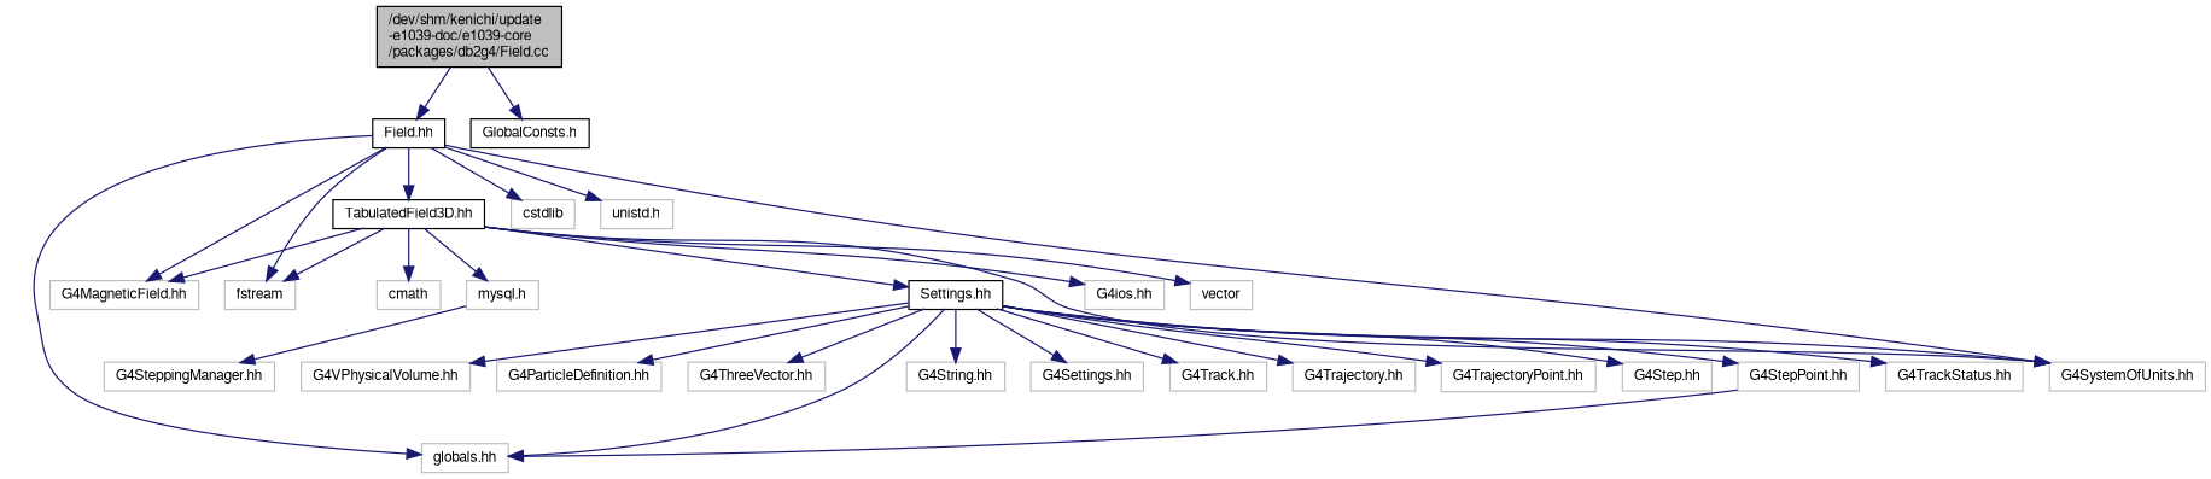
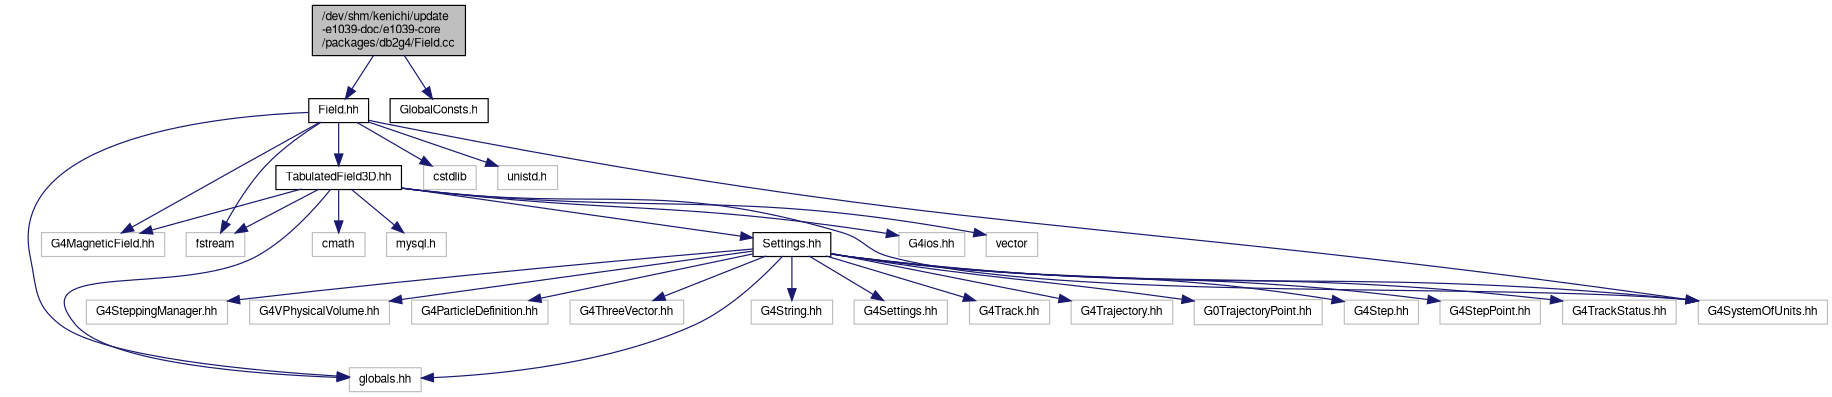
  digraph {
    node [color=grey75 fontname=FreeSans fontsize=10 shape=record]
    edge [color=midnightblue fontname=FreeSans fontsize=10 labelfontname=FreeSans labelfontsize=10 style=solid]
    n1 [color=black fillcolor=grey75 fontcolor=black height=0.2 label="/dev/shm/kenichi/update\l-e1039-doc/e1039-core\l/packages/db2g4/Field.cc" style=filled width=0.4]
    n2 [color=black height=0.2 label="Field.hh" width=0.4]
    n3 [color=black height=0.2 label="GlobalConsts.h" width=0.4]
    n4 [height=0.2 label="globals.hh" width=0.4]
    n5 [height=0.2 label="G4SystemOfUnits.hh" width=0.4]
    n6 [height=0.2 label="G4MagneticField.hh" width=0.4]
    n7 [height=0.2 label=fstream width=0.4]
    n8 [height=0.2 label=cstdlib width=0.4]
    n9 [height=0.2 label="unistd.h" width=0.4]
    n10 [color=black height=0.2 label="TabulatedField3D.hh" width=0.4]
    n11 [color=black height=0.2 label="Settings.hh" width=0.4]
    n12 [height=0.2 label="G4ios.hh" width=0.4]
    n13 [height=0.2 label=vector width=0.4]
    n14 [height=0.2 label=cmath width=0.4]
    n15 [height=0.2 label="mysql.h" width=0.4]
    n16 [height=0.2 label="G4String.hh" width=0.4]
    n17 [height=0.2 label="G4Settings.hh" width=0.4]
    n18 [height=0.2 label="G4SteppingManager.hh" width=0.4]
    n19 [height=0.2 label="G4Track.hh" width=0.4]
    n20 [height=0.2 label="G4Trajectory.hh" width=0.4]
-   n21 [height=0.2 label="G4TrajectoryPoint.hh" width=0.4]
+   n21 [height=0.2 label="G0TrajectoryPoint.hh" width=0.4]
    n22 [height=0.2 label="G4Step.hh" width=0.4]
    n23 [height=0.2 label="G4StepPoint.hh" width=0.4]
    n24 [height=0.2 label="G4TrackStatus.hh" width=0.4]
    n25 [height=0.2 label="G4VPhysicalVolume.hh" width=0.4]
    n26 [height=0.2 label="G4ParticleDefinition.hh" width=0.4]
    n27 [height=0.2 label="G4ThreeVector.hh" width=0.4]
    n1 -> n2
    n1 -> n3
    n2 -> n4
    n2 -> n5
    n2 -> n6
    n2 -> n7
    n2 -> n8
    n2 -> n9
    n2 -> n10
-   n23 -> n4
+   n10 -> n4
    n10 -> n5
    n10 -> n6
    n10 -> n7
    n10 -> n11
    n10 -> n12
    n10 -> n13
    n10 -> n14
    n10 -> n15
    n11 -> n4
    n11 -> n5
    n11 -> n16
    n11 -> n17
-   n15 -> n18
+   n11 -> n18
    n11 -> n19
    n11 -> n20
    n11 -> n21
    n11 -> n22
    n11 -> n23
    n11 -> n24
    n11 -> n25
    n11 -> n26
    n11 -> n27
  }
